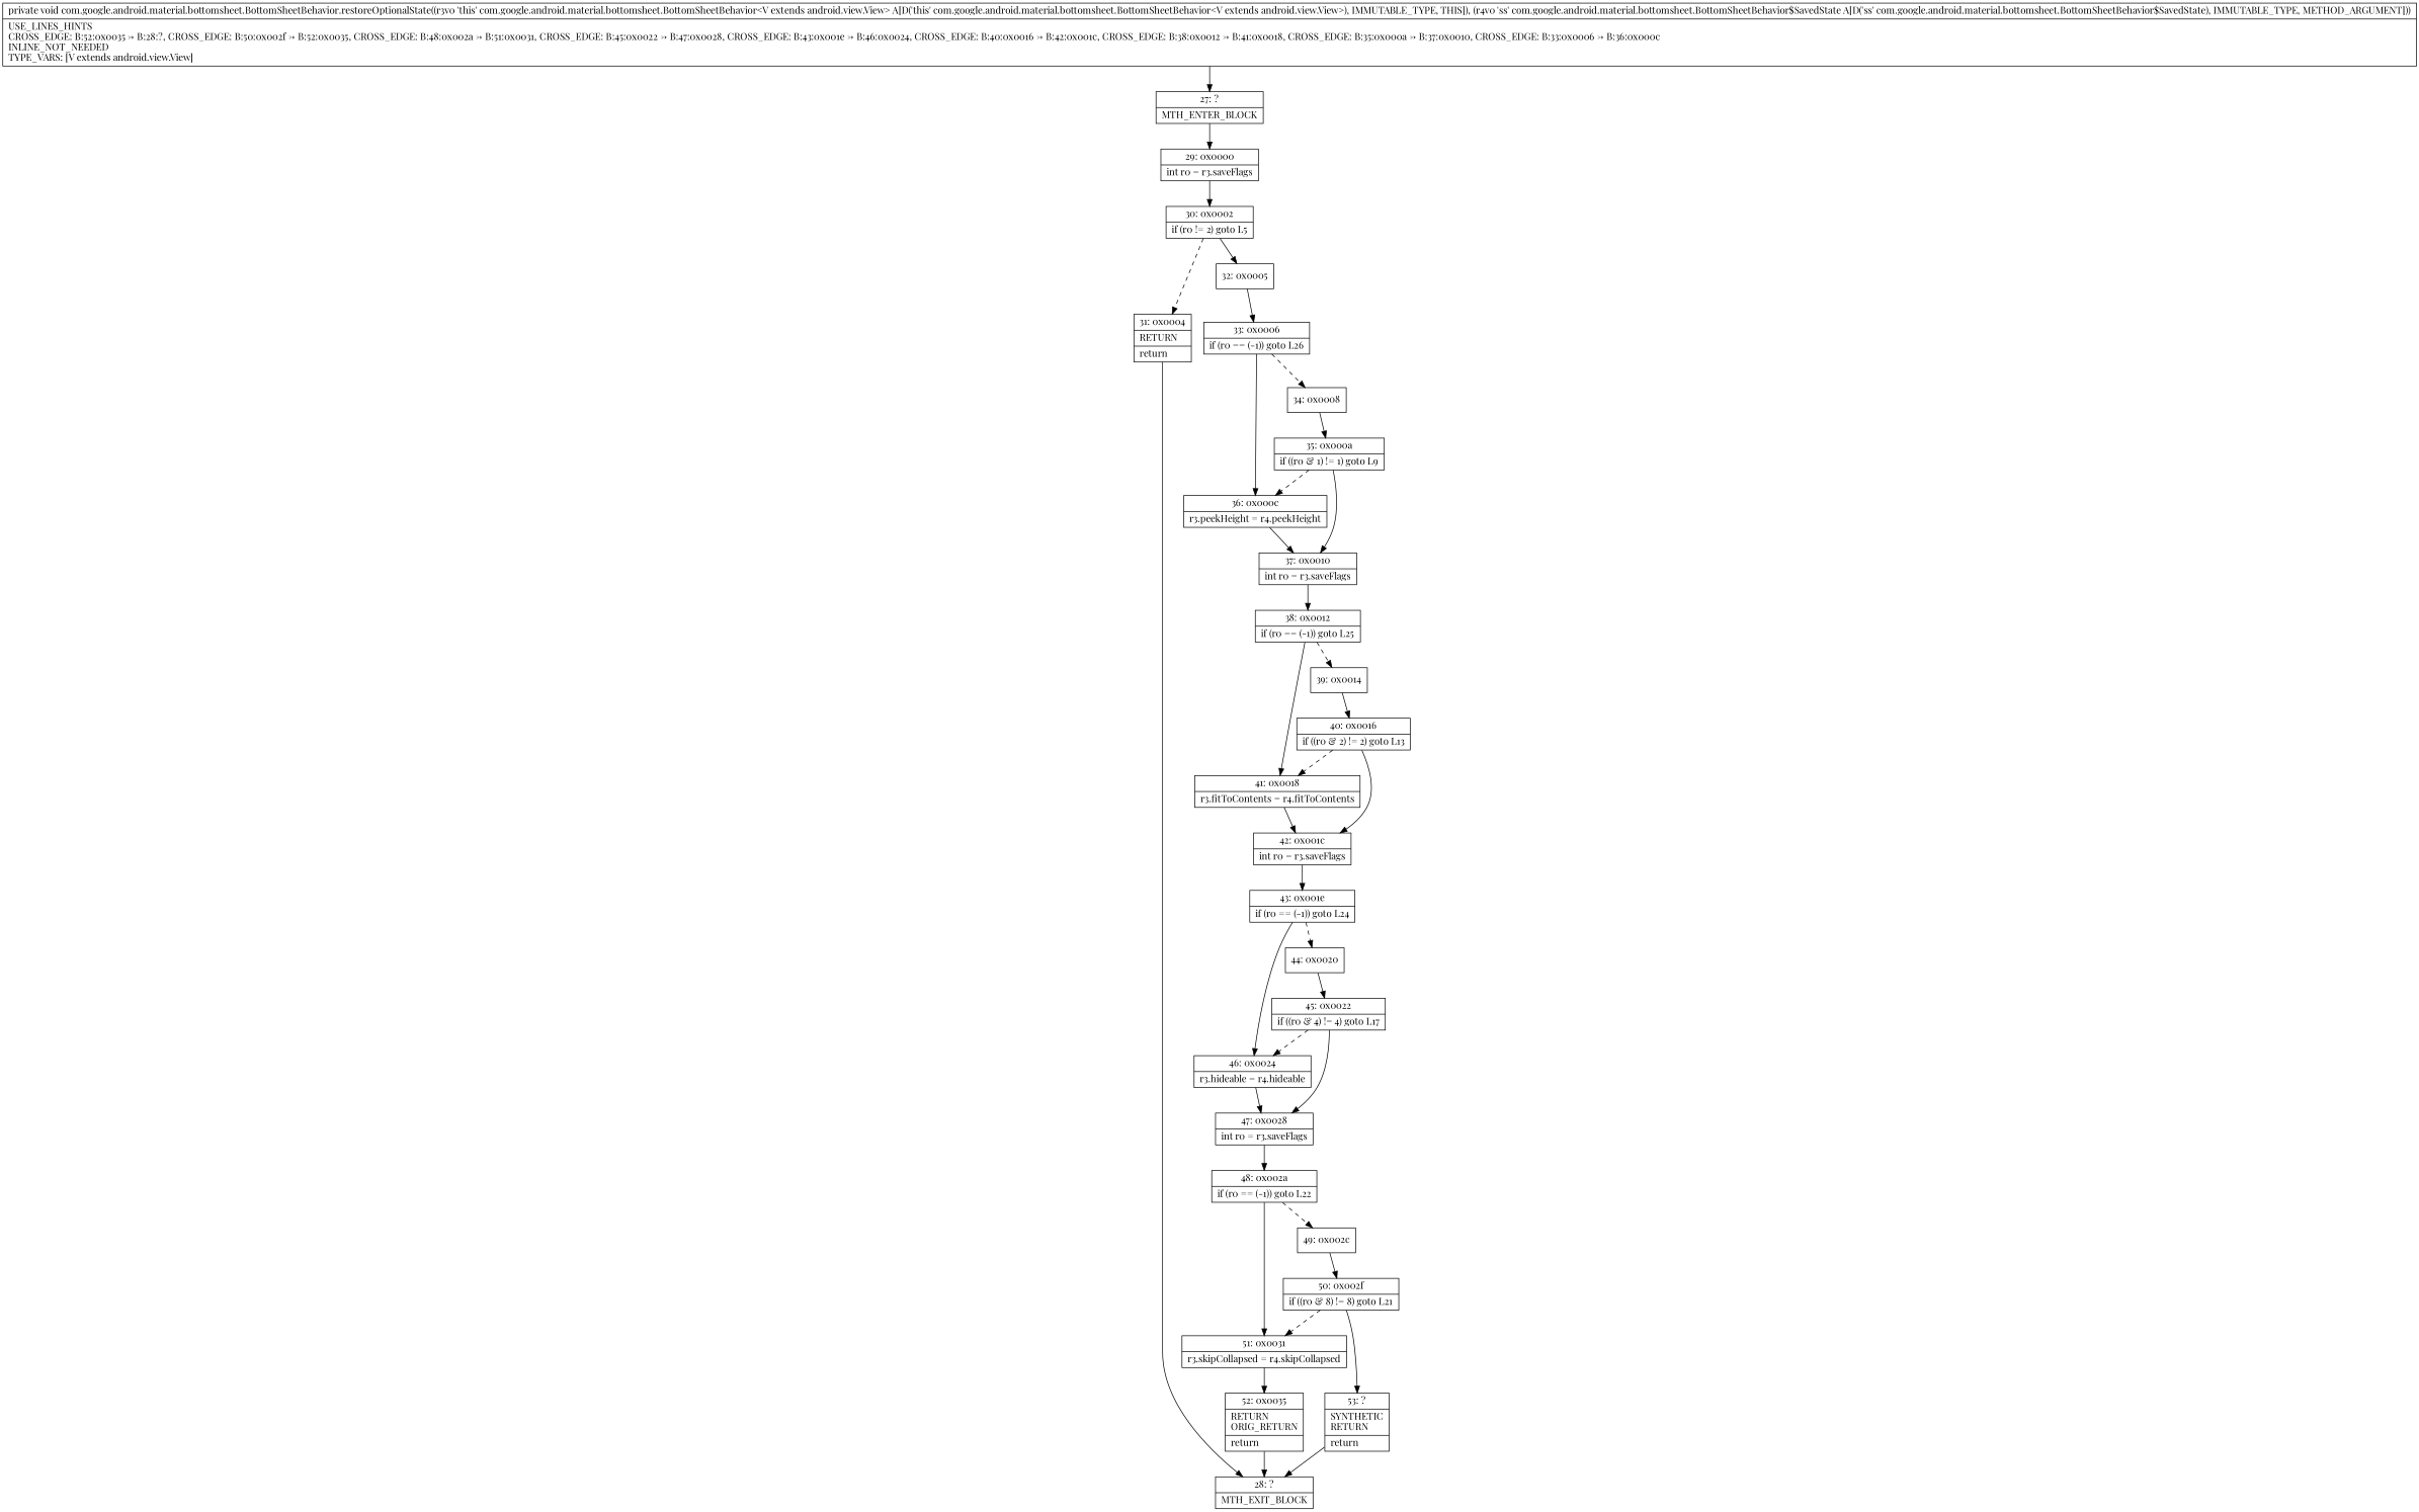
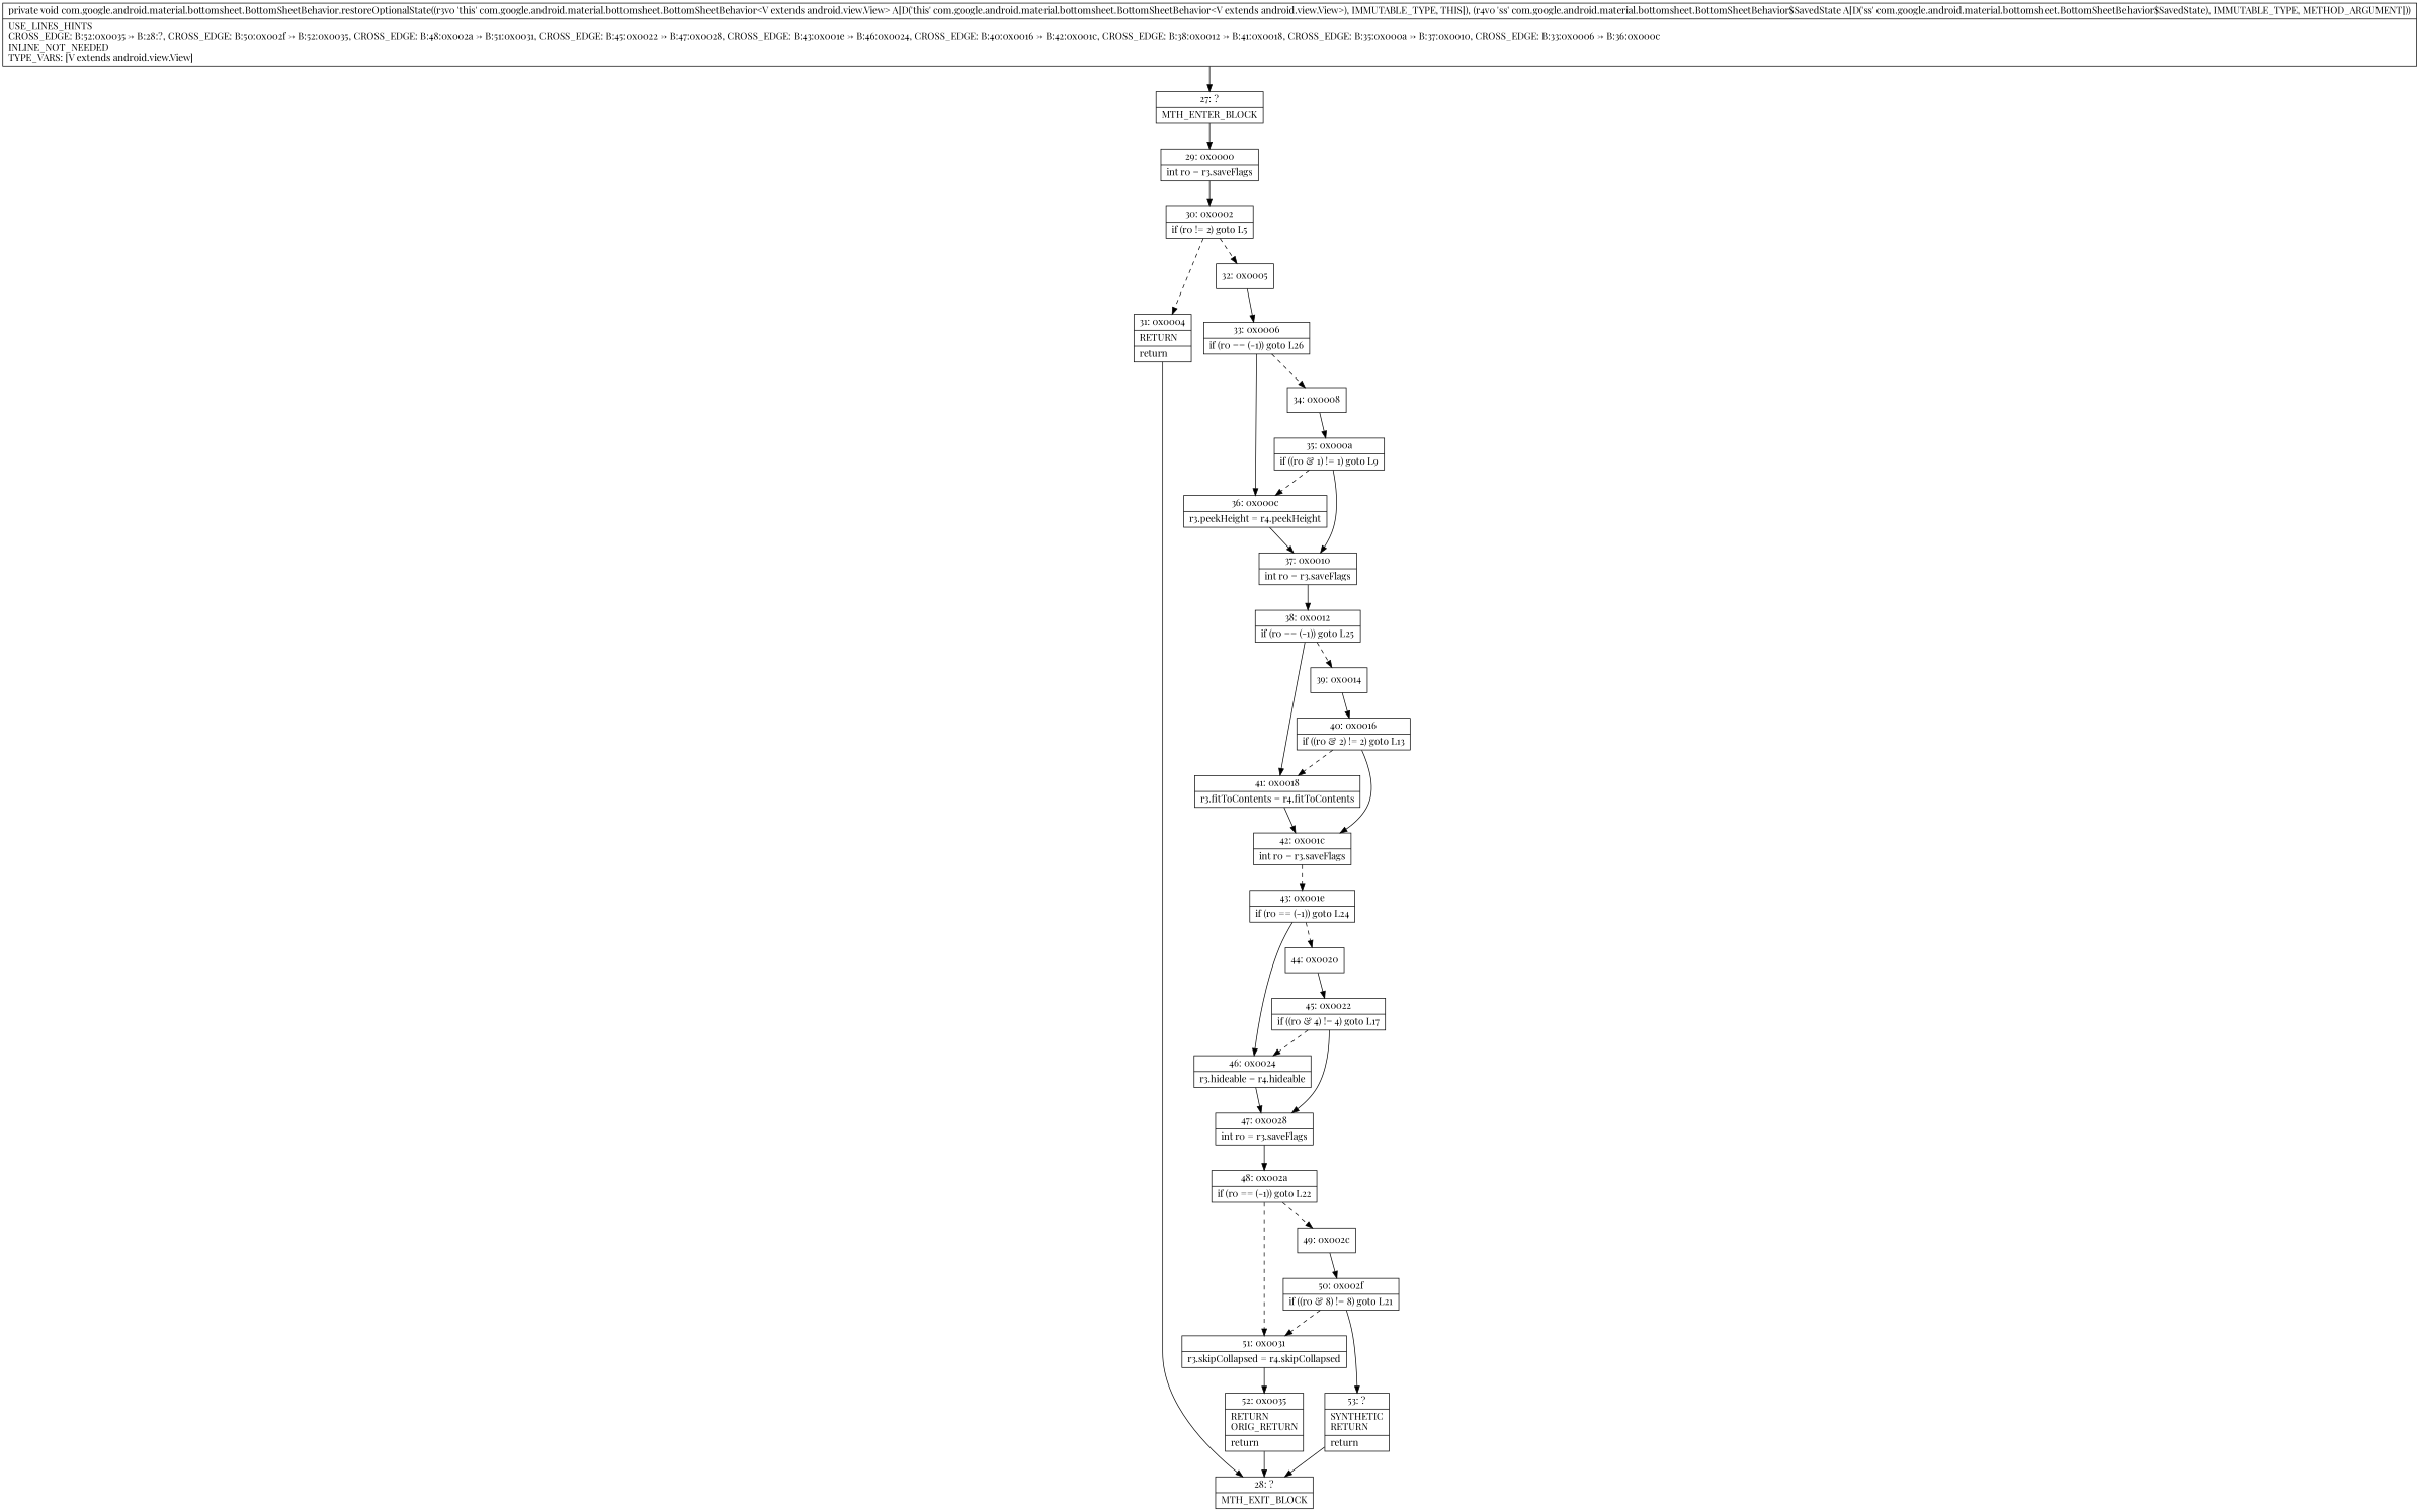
  digraph {
    fontname="Playfair Display"
    node [fontname="Playfair Display" shape=record]
    edge [fontname="Playfair Display"]
    n1 [label="{27\:\ ?|MTH_ENTER_BLOCK\l}"]
    n2 [label="{29\:\ 0x0000|int r0 = r3.saveFlags\l}"]
    n3 [label="{30\:\ 0x0002|if (r0 != 2) goto L5\l}"]
    n4 [label="{31\:\ 0x0004|RETURN\l|return\l}"]
    n5 [label="{32\:\ 0x0005}"]
    n6 [label="{28\:\ ?|MTH_EXIT_BLOCK\l}"]
    n7 [label="{33\:\ 0x0006|if (r0 == (\-1)) goto L26\l}"]
    n8 [label="{34\:\ 0x0008}"]
    n9 [label="{36\:\ 0x000c|r3.peekHeight = r4.peekHeight\l}"]
    n10 [label="{35\:\ 0x000a|if ((r0 & 1) != 1) goto L9\l}"]
    n11 [label="{37\:\ 0x0010|int r0 = r3.saveFlags\l}"]
    n12 [label="{38\:\ 0x0012|if (r0 == (\-1)) goto L25\l}"]
    n13 [label="{39\:\ 0x0014}"]
    n14 [label="{41\:\ 0x0018|r3.fitToContents = r4.fitToContents\l}"]
    n15 [label="{40\:\ 0x0016|if ((r0 & 2) != 2) goto L13\l}"]
    n16 [label="{42\:\ 0x001c|int r0 = r3.saveFlags\l}"]
    n17 [label="{43\:\ 0x001e|if (r0 == (\-1)) goto L24\l}"]
    n18 [label="{44\:\ 0x0020}"]
    n19 [label="{46\:\ 0x0024|r3.hideable = r4.hideable\l}"]
    n20 [label="{45\:\ 0x0022|if ((r0 & 4) != 4) goto L17\l}"]
    n21 [label="{47\:\ 0x0028|int r0 = r3.saveFlags\l}"]
    n22 [label="{48\:\ 0x002a|if (r0 == (\-1)) goto L22\l}"]
    n23 [label="{49\:\ 0x002c}"]
    n24 [label="{51\:\ 0x0031|r3.skipCollapsed = r4.skipCollapsed\l}"]
    n25 [label="{50\:\ 0x002f|if ((r0 & 8) != 8) goto L21\l}"]
    n26 [label="{52\:\ 0x0035|RETURN\lORIG_RETURN\l|return\l}"]
    n27 [label="{53\:\ ?|SYNTHETIC\lRETURN\l|return\l}"]
    n28 [label="{private void com.google.android.material.bottomsheet.BottomSheetBehavior.restoreOptionalState((r3v0 'this' com.google.android.material.bottomsheet.BottomSheetBehavior\<V extends android.view.View\> A[D('this' com.google.android.material.bottomsheet.BottomSheetBehavior\<V extends android.view.View\>), IMMUTABLE_TYPE, THIS]), (r4v0 'ss' com.google.android.material.bottomsheet.BottomSheetBehavior$SavedState A[D('ss' com.google.android.material.bottomsheet.BottomSheetBehavior$SavedState), IMMUTABLE_TYPE, METHOD_ARGUMENT]))  | USE_LINES_HINTS\lCROSS_EDGE: B:52:0x0035 \-\> B:28:?, CROSS_EDGE: B:50:0x002f \-\> B:52:0x0035, CROSS_EDGE: B:48:0x002a \-\> B:51:0x0031, CROSS_EDGE: B:45:0x0022 \-\> B:47:0x0028, CROSS_EDGE: B:43:0x001e \-\> B:46:0x0024, CROSS_EDGE: B:40:0x0016 \-\> B:42:0x001c, CROSS_EDGE: B:38:0x0012 \-\> B:41:0x0018, CROSS_EDGE: B:35:0x000a \-\> B:37:0x0010, CROSS_EDGE: B:33:0x0006 \-\> B:36:0x000c\lINLINE_NOT_NEEDED\lTYPE_VARS: [V extends android.view.View]\l}"]
    n1 -> n2
    n2 -> n3
    n3 -> n4 [style=dashed]
-   n3 -> n5
+   n3 -> n5 [style=dashed]
    n4 -> n6
    n5 -> n7
    n7 -> n8 [style=dashed]
    n7 -> n9
    n8 -> n10
    n9 -> n11
    n10 -> n9 [style=dashed]
    n10 -> n11
    n11 -> n12
    n12 -> n13 [style=dashed]
    n12 -> n14
    n13 -> n15
    n14 -> n16
    n15 -> n14 [style=dashed]
    n15 -> n16
-   n16 -> n17
+   n16 -> n17 [style=dashed]
    n17 -> n18 [style=dashed]
    n17 -> n19
    n18 -> n20
    n19 -> n21
    n20 -> n19 [style=dashed]
    n20 -> n21
    n21 -> n22
    n22 -> n23 [style=dashed]
-   n22 -> n24
+   n22 -> n24 [style=dashed]
    n23 -> n25
    n24 -> n26
    n25 -> n24 [style=dashed]
    n25 -> n27
    n26 -> n6
    n27 -> n6
    n28 -> n1
  }
